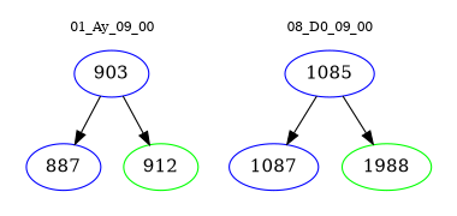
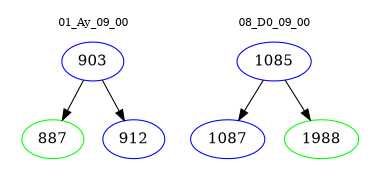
  digraph {
    node [color=blue]
    edge [color=black]
    n1 [label=903]
-   n2 [label=887]
-   n3 [color=green label=912]
+   n2 [color=green label=887]
+   n3 [label=912]
    n4 [label=1085]
    n5 [label=1087]
    n6 [color=green label=1988]
    subgraph cluster_1 {
      color=white
      fontsize=10
      label="01_Ay_09_00"
      n1
      n2
      n3
    }
    subgraph cluster_2 {
      color=white
      fontsize=10
      label="08_D0_09_00"
      n4
      n5
      n6
    }
    n1 -> n2
    n1 -> n3
    n4 -> n5
    n4 -> n6
  }
